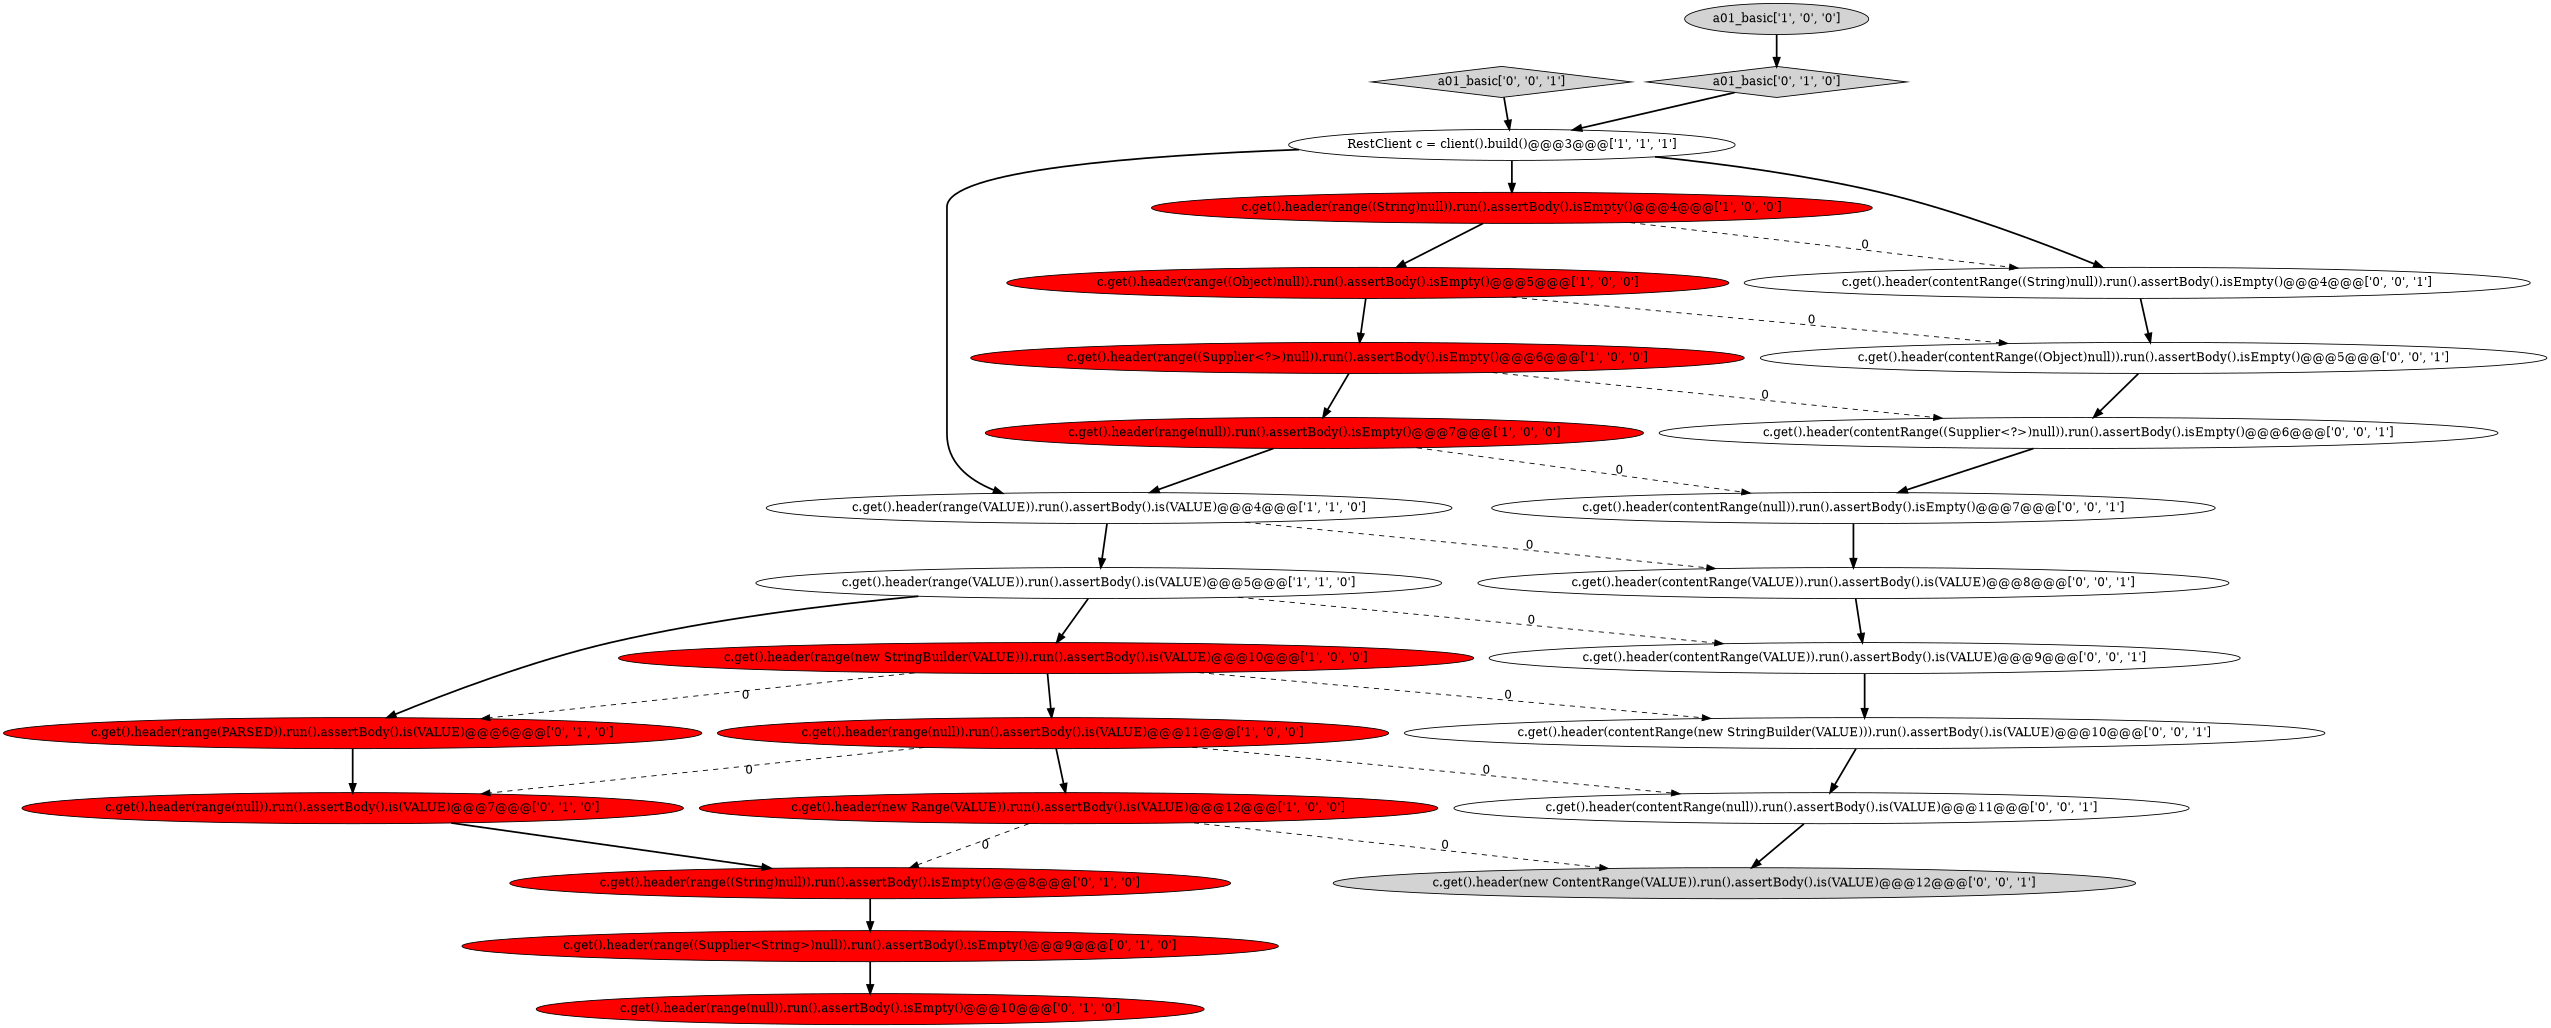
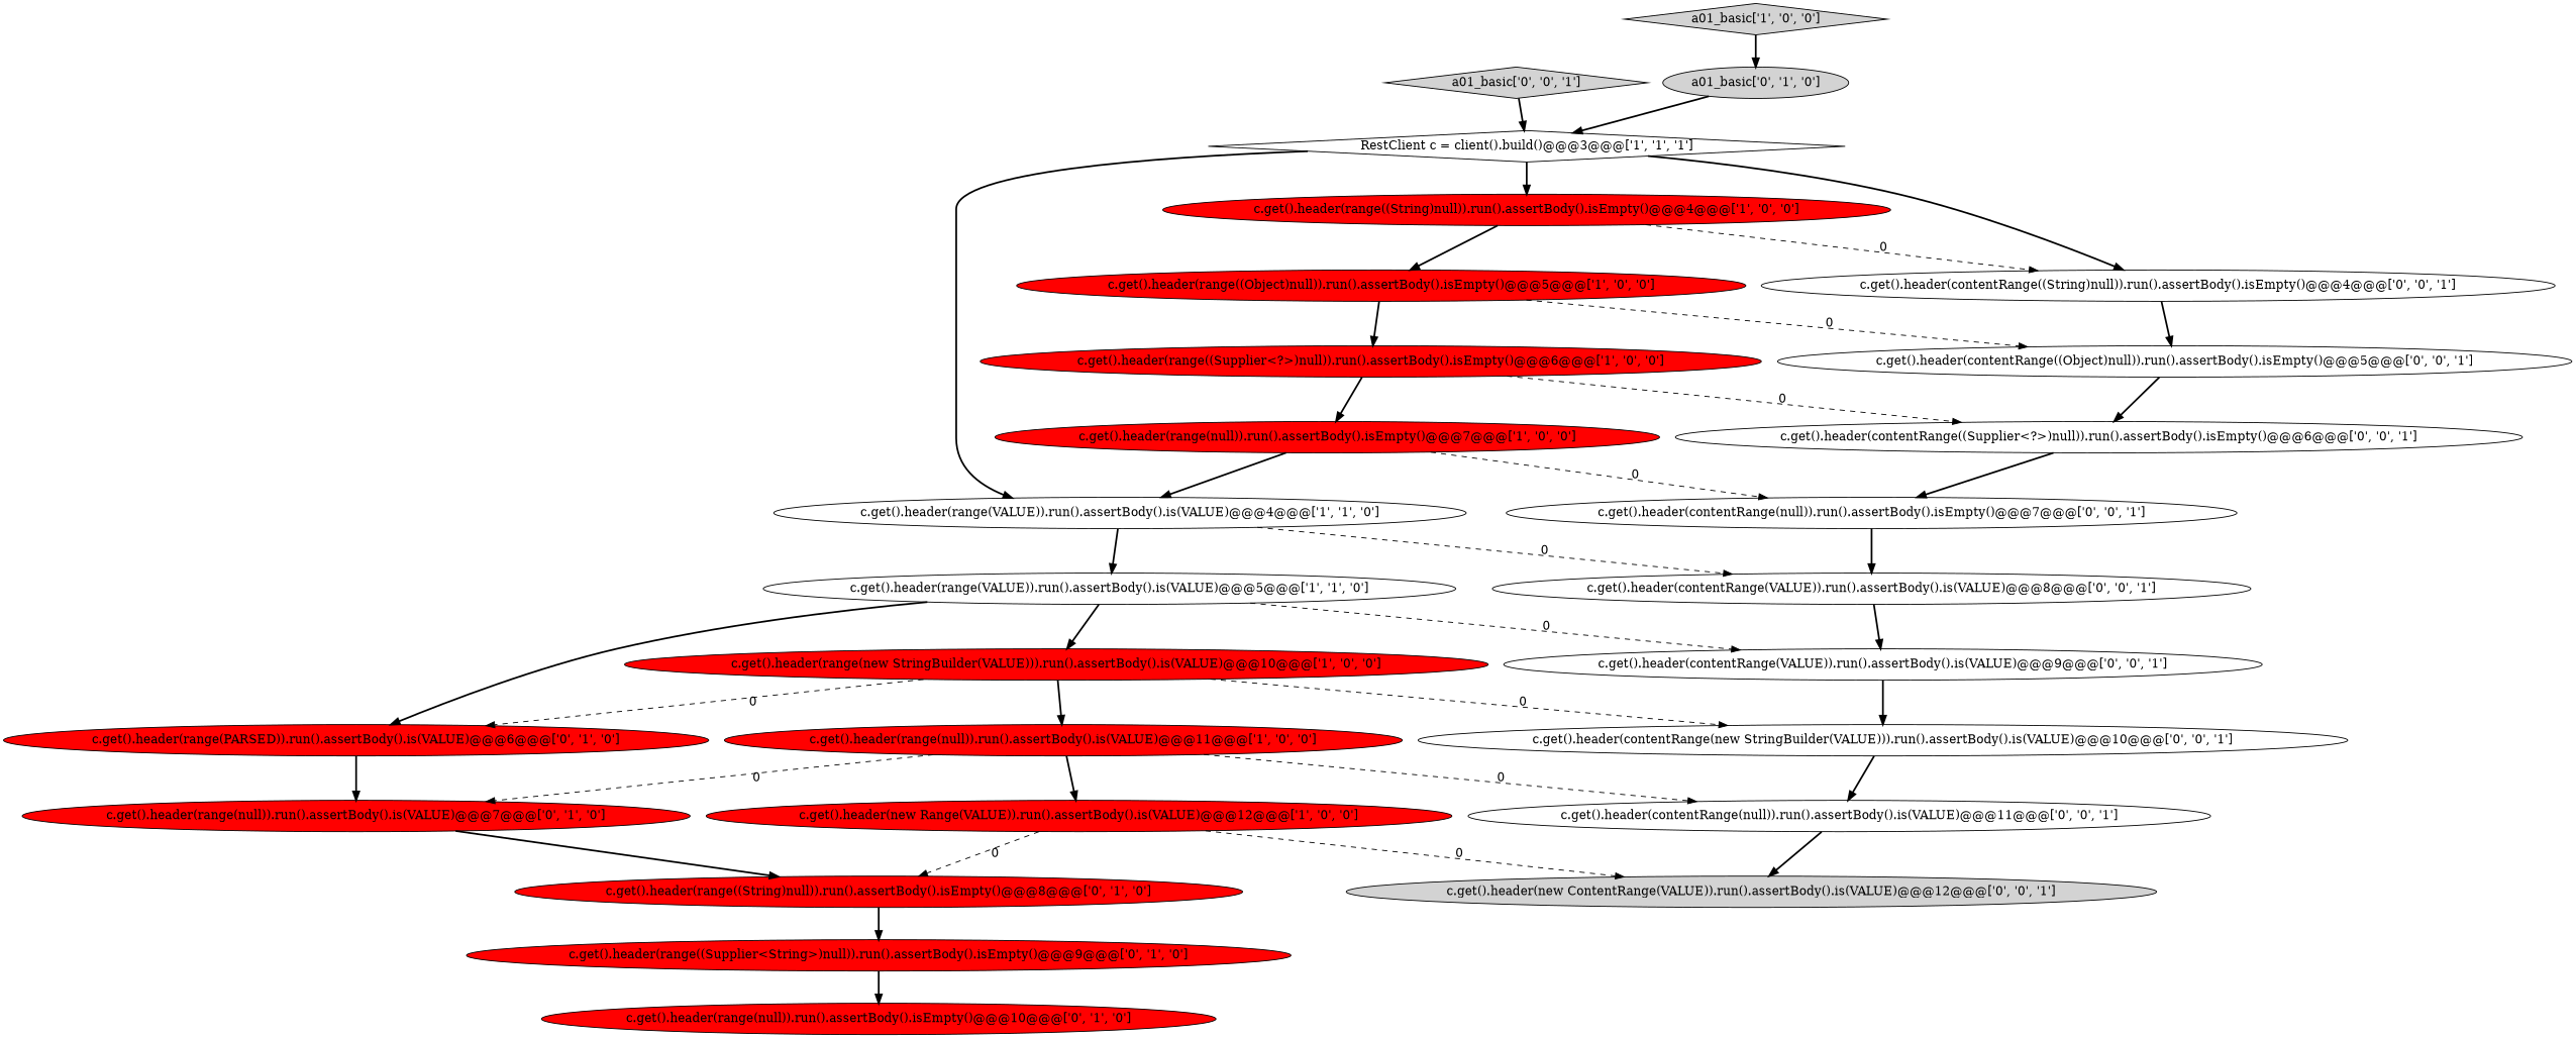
  digraph {
    node [fillcolor=red shape=ellipse style=filled]
    edge [style=bold]
    n1 [label="c.get().header(range(null)).run().assertBody().is(VALUE)@@@11@@@['1', '0', '0']"]
    n2 [fillcolor=white label="c.get().header(contentRange(null)).run().assertBody().is(VALUE)@@@11@@@['0', '0', '1']"]
    n3 [label="c.get().header(range(null)).run().assertBody().is(VALUE)@@@7@@@['0', '1', '0']"]
    n4 [label="c.get().header(new Range(VALUE)).run().assertBody().is(VALUE)@@@12@@@['1', '0', '0']"]
    n5 [fillcolor=lightgray label="c.get().header(new ContentRange(VALUE)).run().assertBody().is(VALUE)@@@12@@@['0', '0', '1']"]
    n6 [label="c.get().header(range((String)null)).run().assertBody().isEmpty()@@@8@@@['0', '1', '0']"]
    n7 [label="c.get().header(range((Supplier<String>)null)).run().assertBody().isEmpty()@@@9@@@['0', '1', '0']"]
    n8 [label="c.get().header(range(null)).run().assertBody().isEmpty()@@@10@@@['0', '1', '0']"]
    n9 [fillcolor=lightgray label="a01_basic['0', '0', '1']" shape=diamond]
-   n10 [fillcolor=white label="RestClient c = client().build()@@@3@@@['1', '1', '1']"]
+   n10 [fillcolor=white label="RestClient c = client().build()@@@3@@@['1', '1', '1']" shape=diamond]
    n11 [fillcolor=white label="c.get().header(range(VALUE)).run().assertBody().is(VALUE)@@@4@@@['1', '1', '0']"]
    n12 [fillcolor=white label="c.get().header(contentRange((String)null)).run().assertBody().isEmpty()@@@4@@@['0', '0', '1']"]
    n13 [label="c.get().header(range((String)null)).run().assertBody().isEmpty()@@@4@@@['1', '0', '0']"]
    n14 [fillcolor=white label="c.get().header(contentRange((Supplier<?>)null)).run().assertBody().isEmpty()@@@6@@@['0', '0', '1']"]
    n15 [fillcolor=white label="c.get().header(contentRange(null)).run().assertBody().isEmpty()@@@7@@@['0', '0', '1']"]
    n16 [fillcolor=white label="c.get().header(contentRange(VALUE)).run().assertBody().is(VALUE)@@@8@@@['0', '0', '1']"]
    n17 [label="c.get().header(range((Supplier<?>)null)).run().assertBody().isEmpty()@@@6@@@['1', '0', '0']"]
    n18 [label="c.get().header(range(null)).run().assertBody().isEmpty()@@@7@@@['1', '0', '0']"]
    n19 [fillcolor=white label="c.get().header(range(VALUE)).run().assertBody().is(VALUE)@@@5@@@['1', '1', '0']"]
    n20 [fillcolor=white label="c.get().header(contentRange((Object)null)).run().assertBody().isEmpty()@@@5@@@['0', '0', '1']"]
    n21 [label="c.get().header(range((Object)null)).run().assertBody().isEmpty()@@@5@@@['1', '0', '0']"]
    n22 [fillcolor=white label="c.get().header(contentRange(VALUE)).run().assertBody().is(VALUE)@@@9@@@['0', '0', '1']"]
    n23 [fillcolor=white label="c.get().header(contentRange(new StringBuilder(VALUE))).run().assertBody().is(VALUE)@@@10@@@['0', '0', '1']"]
    n24 [label="c.get().header(range(PARSED)).run().assertBody().is(VALUE)@@@6@@@['0', '1', '0']"]
    n25 [label="c.get().header(range(new StringBuilder(VALUE))).run().assertBody().is(VALUE)@@@10@@@['1', '0', '0']"]
-   n26 [fillcolor=lightgray label="a01_basic['1', '0', '0']"]
-   n27 [fillcolor=lightgray label="a01_basic['0', '1', '0']" shape=diamond]
+   n26 [fillcolor=lightgray label="a01_basic['1', '0', '0']" shape=diamond]
+   n27 [fillcolor=lightgray label="a01_basic['0', '1', '0']"]
    n1 -> n2 [label=0 style=dashed]
    n1 -> n3 [label=0 style=dashed]
    n1 -> n4
    n2 -> n5
    n3 -> n6
    n4 -> n5 [label=0 style=dashed]
    n4 -> n6 [label=0 style=dashed]
    n6 -> n7
    n7 -> n8
    n9 -> n10
    n10 -> n11
    n10 -> n12
    n10 -> n13
    n11 -> n16 [label=0 style=dashed]
    n11 -> n19
    n12 -> n20
    n13 -> n12 [label=0 style=dashed]
    n13 -> n21
    n14 -> n15
    n15 -> n16
    n16 -> n22
    n17 -> n14 [label=0 style=dashed]
    n17 -> n18
    n18 -> n11
    n18 -> n15 [label=0 style=dashed]
    n19 -> n22 [label=0 style=dashed]
    n19 -> n24
    n19 -> n25
    n20 -> n14
    n21 -> n17
    n21 -> n20 [label=0 style=dashed]
    n22 -> n23
    n23 -> n2
    n24 -> n3
    n25 -> n1
    n25 -> n23 [label=0 style=dashed]
    n25 -> n24 [label=0 style=dashed]
    n26 -> n27
    n27 -> n10
  }
